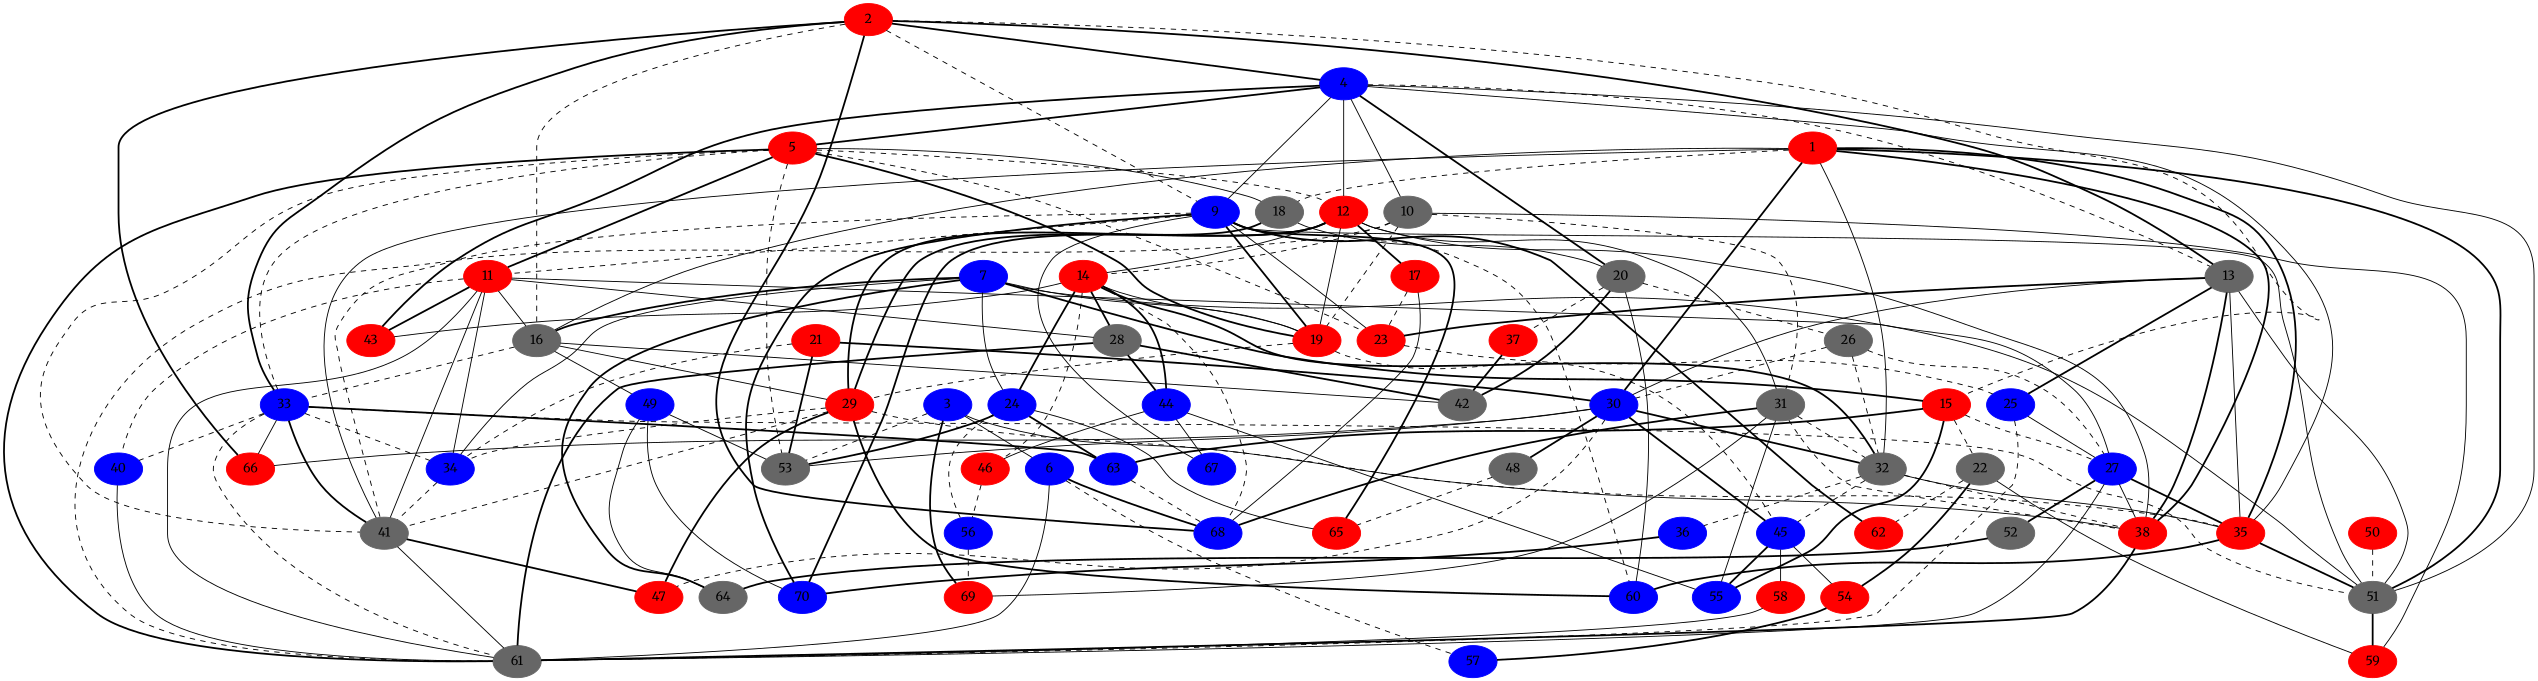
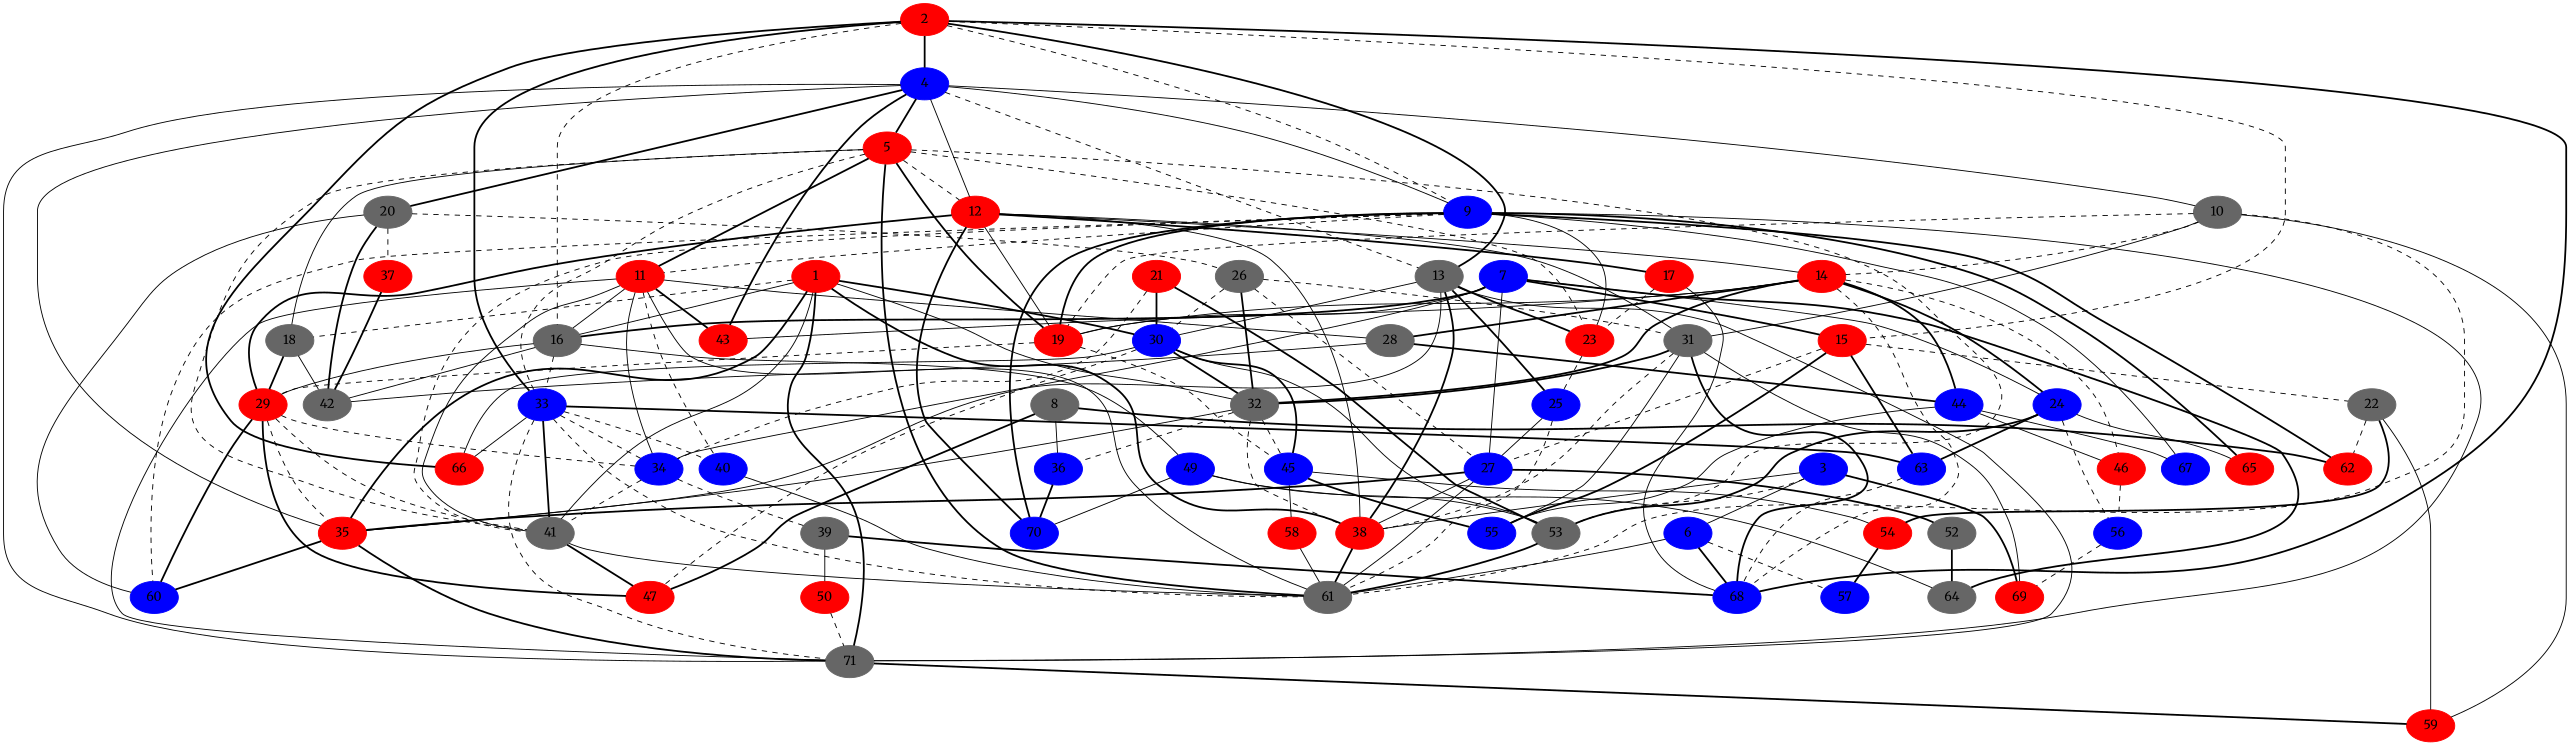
  graph {
    fontname=Merriweather
    node [color=red fontname=Merriweather style=filled]
    edge [fontname=Merriweather style=bold weight=1.0]
    16 [color=gray40]
    1
    18 [color=gray40]
    30 [color=blue]
    32 [color=gray40]
    35
    38
    41 [color=gray40]
-   51 [color=gray40]
+   51 [color=gray40 label=71]
    33 [color=blue]
    29
    42 [color=gray40]
    49 [color=blue]
    20 [color=gray40]
    66
    53 [color=gray40]
    47
    45 [color=blue]
-   48 [color=gray40]
    36 [color=blue]
    60 [color=blue]
    61 [color=gray40]
    59
    2
    4 [color=blue]
    9 [color=blue]
    13 [color=gray40]
    15
    68 [color=blue]
    5
    10 [color=gray40]
    12
    43
    11
    19
    23
    62
    65
    67 [color=blue]
    70 [color=blue]
    25 [color=blue]
    27 [color=blue]
    22 [color=gray40]
    55 [color=blue]
    63 [color=blue]
    34 [color=blue]
    40 [color=blue]
    3 [color=blue]
    6 [color=blue]
    69
    57 [color=blue]
    14
    31 [color=gray40]
    17
    26 [color=gray40]
    37
    28 [color=gray40]
    7 [color=blue]
    24 [color=blue]
    64 [color=gray40]
    56 [color=blue]
    52 [color=gray40]
+   39 [color=gray40]
+   8 [color=gray40]
    44 [color=blue]
    46
    54
    58
    21
    50
    16 -- 33 [style=dashed]
    16 -- 29 [style=solid]
    16 -- 42 [style=solid]
    16 -- 49 [style=solid]
    1 -- 16 [style=solid]
    1 -- 18 [style=dashed]
    1 -- 30
    1 -- 32 [style=solid]
    1 -- 35
    1 -- 38
    1 -- 41 [style=solid]
    1 -- 51
    18 -- 29
-   18 -- 20 [style=solid]
+   18 -- 42 [style=solid]
    30 -- 32
    30 -- 66 [style=solid]
    30 -- 53 [style=solid]
    30 -- 47 [style=dashed]
    30 -- 45
-   30 -- 48
    32 -- 35 [style=solid]
    32 -- 38 [style=dashed]
    32 -- 45 [style=dashed]
    32 -- 36 [style=dashed]
    35 -- 51
    35 -- 60 [weight=2.0]
    38 -- 61
    41 -- 47
    41 -- 61 [style=solid]
    51 -- 59
    33 -- 41 [weight=2.0]
    33 -- 51 [style=dashed]
    33 -- 66 [style=solid]
    33 -- 61 [style=dashed]
    33 -- 63
    33 -- 34 [style=dashed]
    33 -- 40 [style=dashed]
    29 -- 35 [style=dashed]
    29 -- 41 [style=dashed]
    29 -- 47
    29 -- 60
    29 -- 34 [style=dashed]
    49 -- 53 [style=solid]
    49 -- 70 [style=solid]
    49 -- 64 [style=solid]
    20 -- 42
    20 -- 60 [style=solid]
    20 -- 26 [style=dashed]
    20 -- 37 [style=dashed weight=2.0]
    45 -- 55
    45 -- 54 [style=solid]
    45 -- 58 [style=solid]
-   48 -- 65 [style=dashed]
    36 -- 70
    2 -- 16 [style=dashed weight=2.0]
    2 -- 33
    2 -- 66
    2 -- 4
    2 -- 9 [style=dashed]
    2 -- 13
    2 -- 15 [style=dashed]
    2 -- 68
    4 -- 35 [style=solid]
    4 -- 51 [style=solid]
    4 -- 20
    4 -- 9 [style=solid weight=2.0]
    4 -- 13 [style=dashed]
    4 -- 5
    4 -- 10 [style=solid]
    4 -- 12 [style=solid]
    4 -- 43
    9 -- 41 [style=dashed]
    9 -- 51 [style=solid]
    9 -- 60 [style=dashed]
    9 -- 11 [style=dashed]
    9 -- 19
    9 -- 23 [style=solid]
    9 -- 62
    9 -- 65
    9 -- 67 [style=solid]
    9 -- 70
    13 -- 30 [style=solid]
    13 -- 35 [style=solid]
    13 -- 38
    13 -- 51 [style=solid weight=2.0]
    13 -- 23
    13 -- 25
    15 -- 27 [style=dashed]
    15 -- 22 [style=dashed]
    15 -- 55
    15 -- 63
    5 -- 18 [style=solid]
    5 -- 41 [style=dashed]
    5 -- 33 [style=dashed]
    5 -- 53 [style=dashed]
    5 -- 61
    5 -- 12 [style=dashed]
    5 -- 11
    5 -- 19
    5 -- 23 [style=dashed]
    10 -- 61 [style=dashed]
    10 -- 59 [style=solid]
    10 -- 19 [style=dashed weight=2.0]
    10 -- 14 [style=dashed]
-   10 -- 31 [style=dashed weight=2.0]
+   10 -- 31 [style=solid weight=2.0]
    12 -- 38 [style=solid]
    12 -- 29
    12 -- 19 [style=solid weight=2.0]
    12 -- 70
    12 -- 14 [style=solid]
    12 -- 31 [style=solid]
    12 -- 17
    11 -- 16 [style=solid]
    11 -- 41 [style=solid]
    11 -- 51 [style=solid]
    11 -- 61 [style=solid]
    11 -- 43
    11 -- 34 [style=solid weight=2.0]
    11 -- 40 [style=dashed]
    11 -- 28 [style=solid]
    19 -- 29 [style=dashed]
    19 -- 45 [style=dashed]
    23 -- 25 [style=dashed]
    25 -- 61 [style=dashed]
    25 -- 27 [style=solid]
    27 -- 35
    27 -- 38 [style=solid]
    27 -- 61 [style=solid]
    27 -- 52
    22 -- 59 [style=solid]
    22 -- 62 [style=dashed]
    22 -- 54
    63 -- 68 [style=dashed]
    34 -- 41 [style=dashed]
+   34 -- 39 [style=dashed]
    40 -- 61 [style=solid]
    3 -- 38 [style=solid]
    3 -- 53 [style=dashed]
    3 -- 6 [style=solid]
    3 -- 69
    6 -- 61 [style=solid]
    6 -- 68
    6 -- 57 [style=dashed]
    14 -- 32
    14 -- 68 [style=dashed]
    14 -- 43 [style=solid]
    14 -- 19 [style=solid]
    14 -- 28
    14 -- 24
    14 -- 44
    14 -- 46 [style=dashed]
-   31 -- 32 [style=dashed]
+   31 -- 32
    31 -- 38 [style=dashed]
    31 -- 68
    31 -- 55 [style=solid]
    31 -- 69 [style=solid]
    17 -- 68 [style=solid]
    17 -- 23 [style=dashed]
    26 -- 30 [style=dashed]
-   26 -- 32 [style=dashed]
+   26 -- 32
    26 -- 27 [style=dashed]
+   26 -- 31 [style=dashed]
    37 -- 42
-   28 -- 42
-   28 -- 61
+   28 -- 42 [style=solid]
+   53 -- 61
    28 -- 44
    7 -- 16
    7 -- 15 [weight=2.0]
    7 -- 19 [style=solid]
    7 -- 27 [style=solid]
    7 -- 34 [style=solid]
    7 -- 24 [style=solid]
    7 -- 64
    24 -- 53
    24 -- 65 [style=solid weight=2.0]
    24 -- 63
    24 -- 56 [style=dashed]
    56 -- 69 [style=dashed]
    52 -- 64
+   39 -- 68
+   39 -- 50 [style=solid]
+   8 -- 47
+   8 -- 36 [style=solid]
+   8 -- 62
    44 -- 67 [style=solid]
    44 -- 55 [style=solid]
    44 -- 46 [style=solid]
    46 -- 56 [style=dashed]
    54 -- 57
    58 -- 61 [style=solid]
    21 -- 30
    21 -- 53
    21 -- 34 [style=dashed]
    50 -- 51 [style=dashed]
  }
